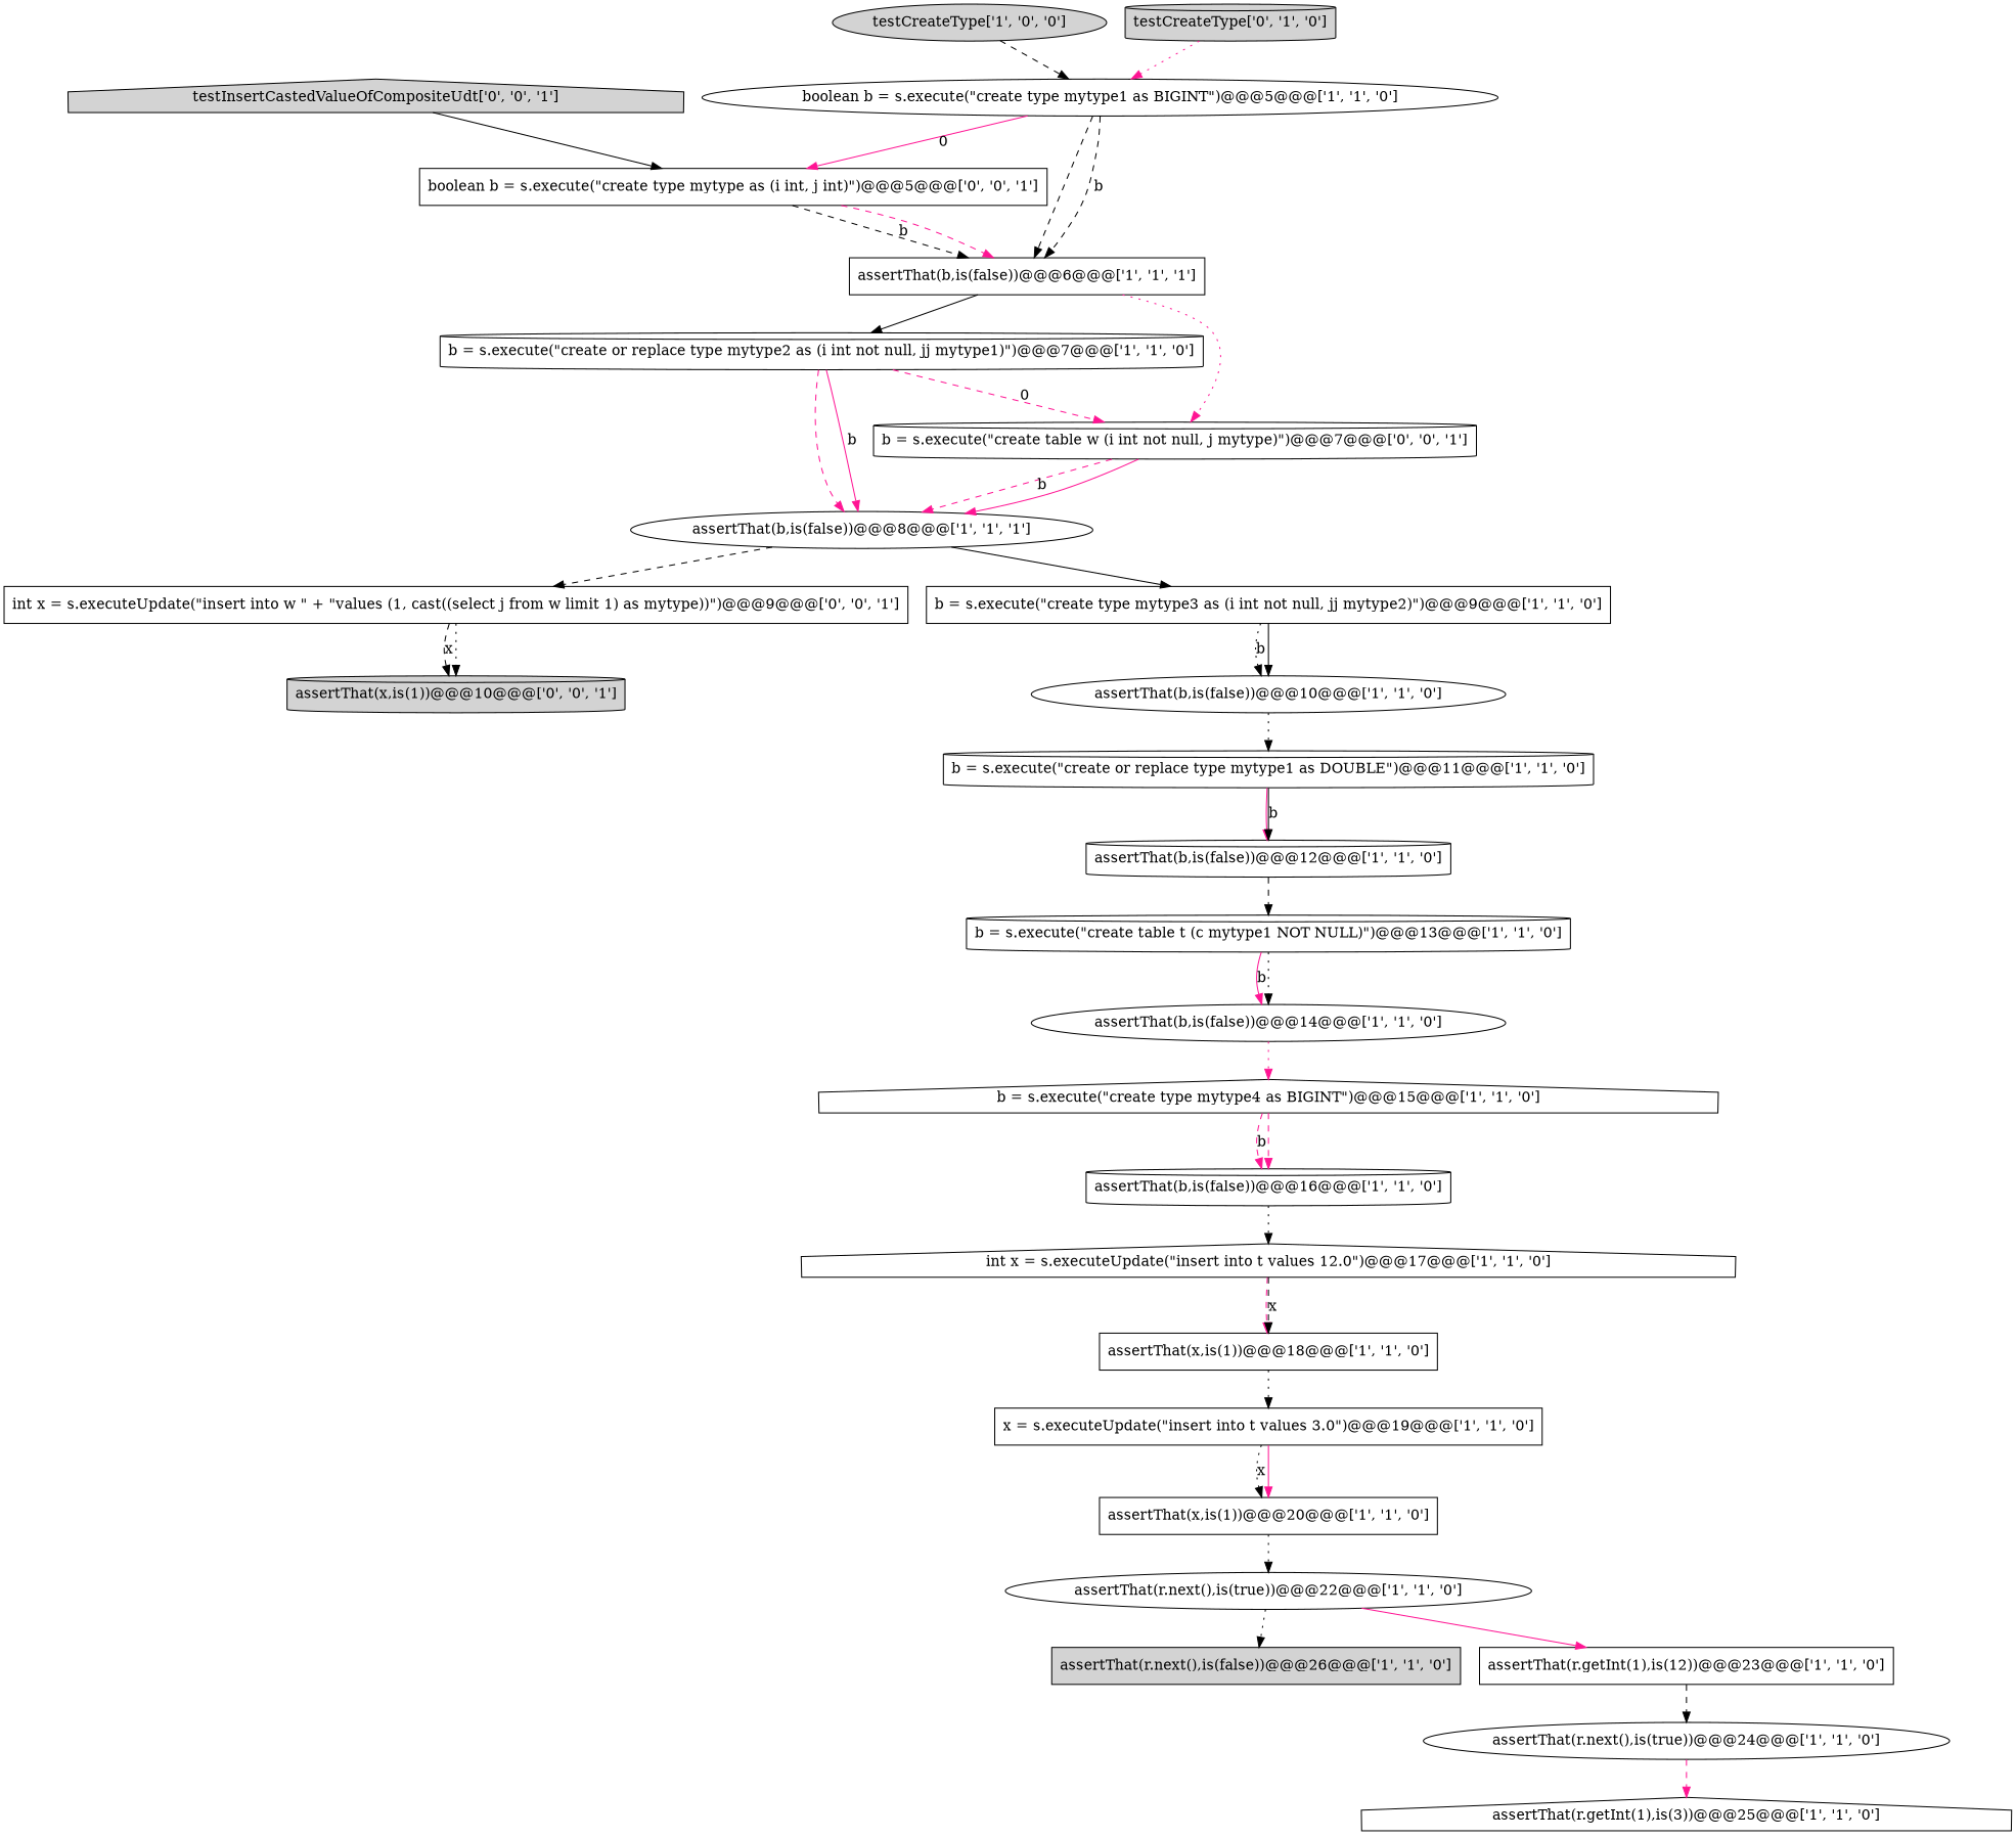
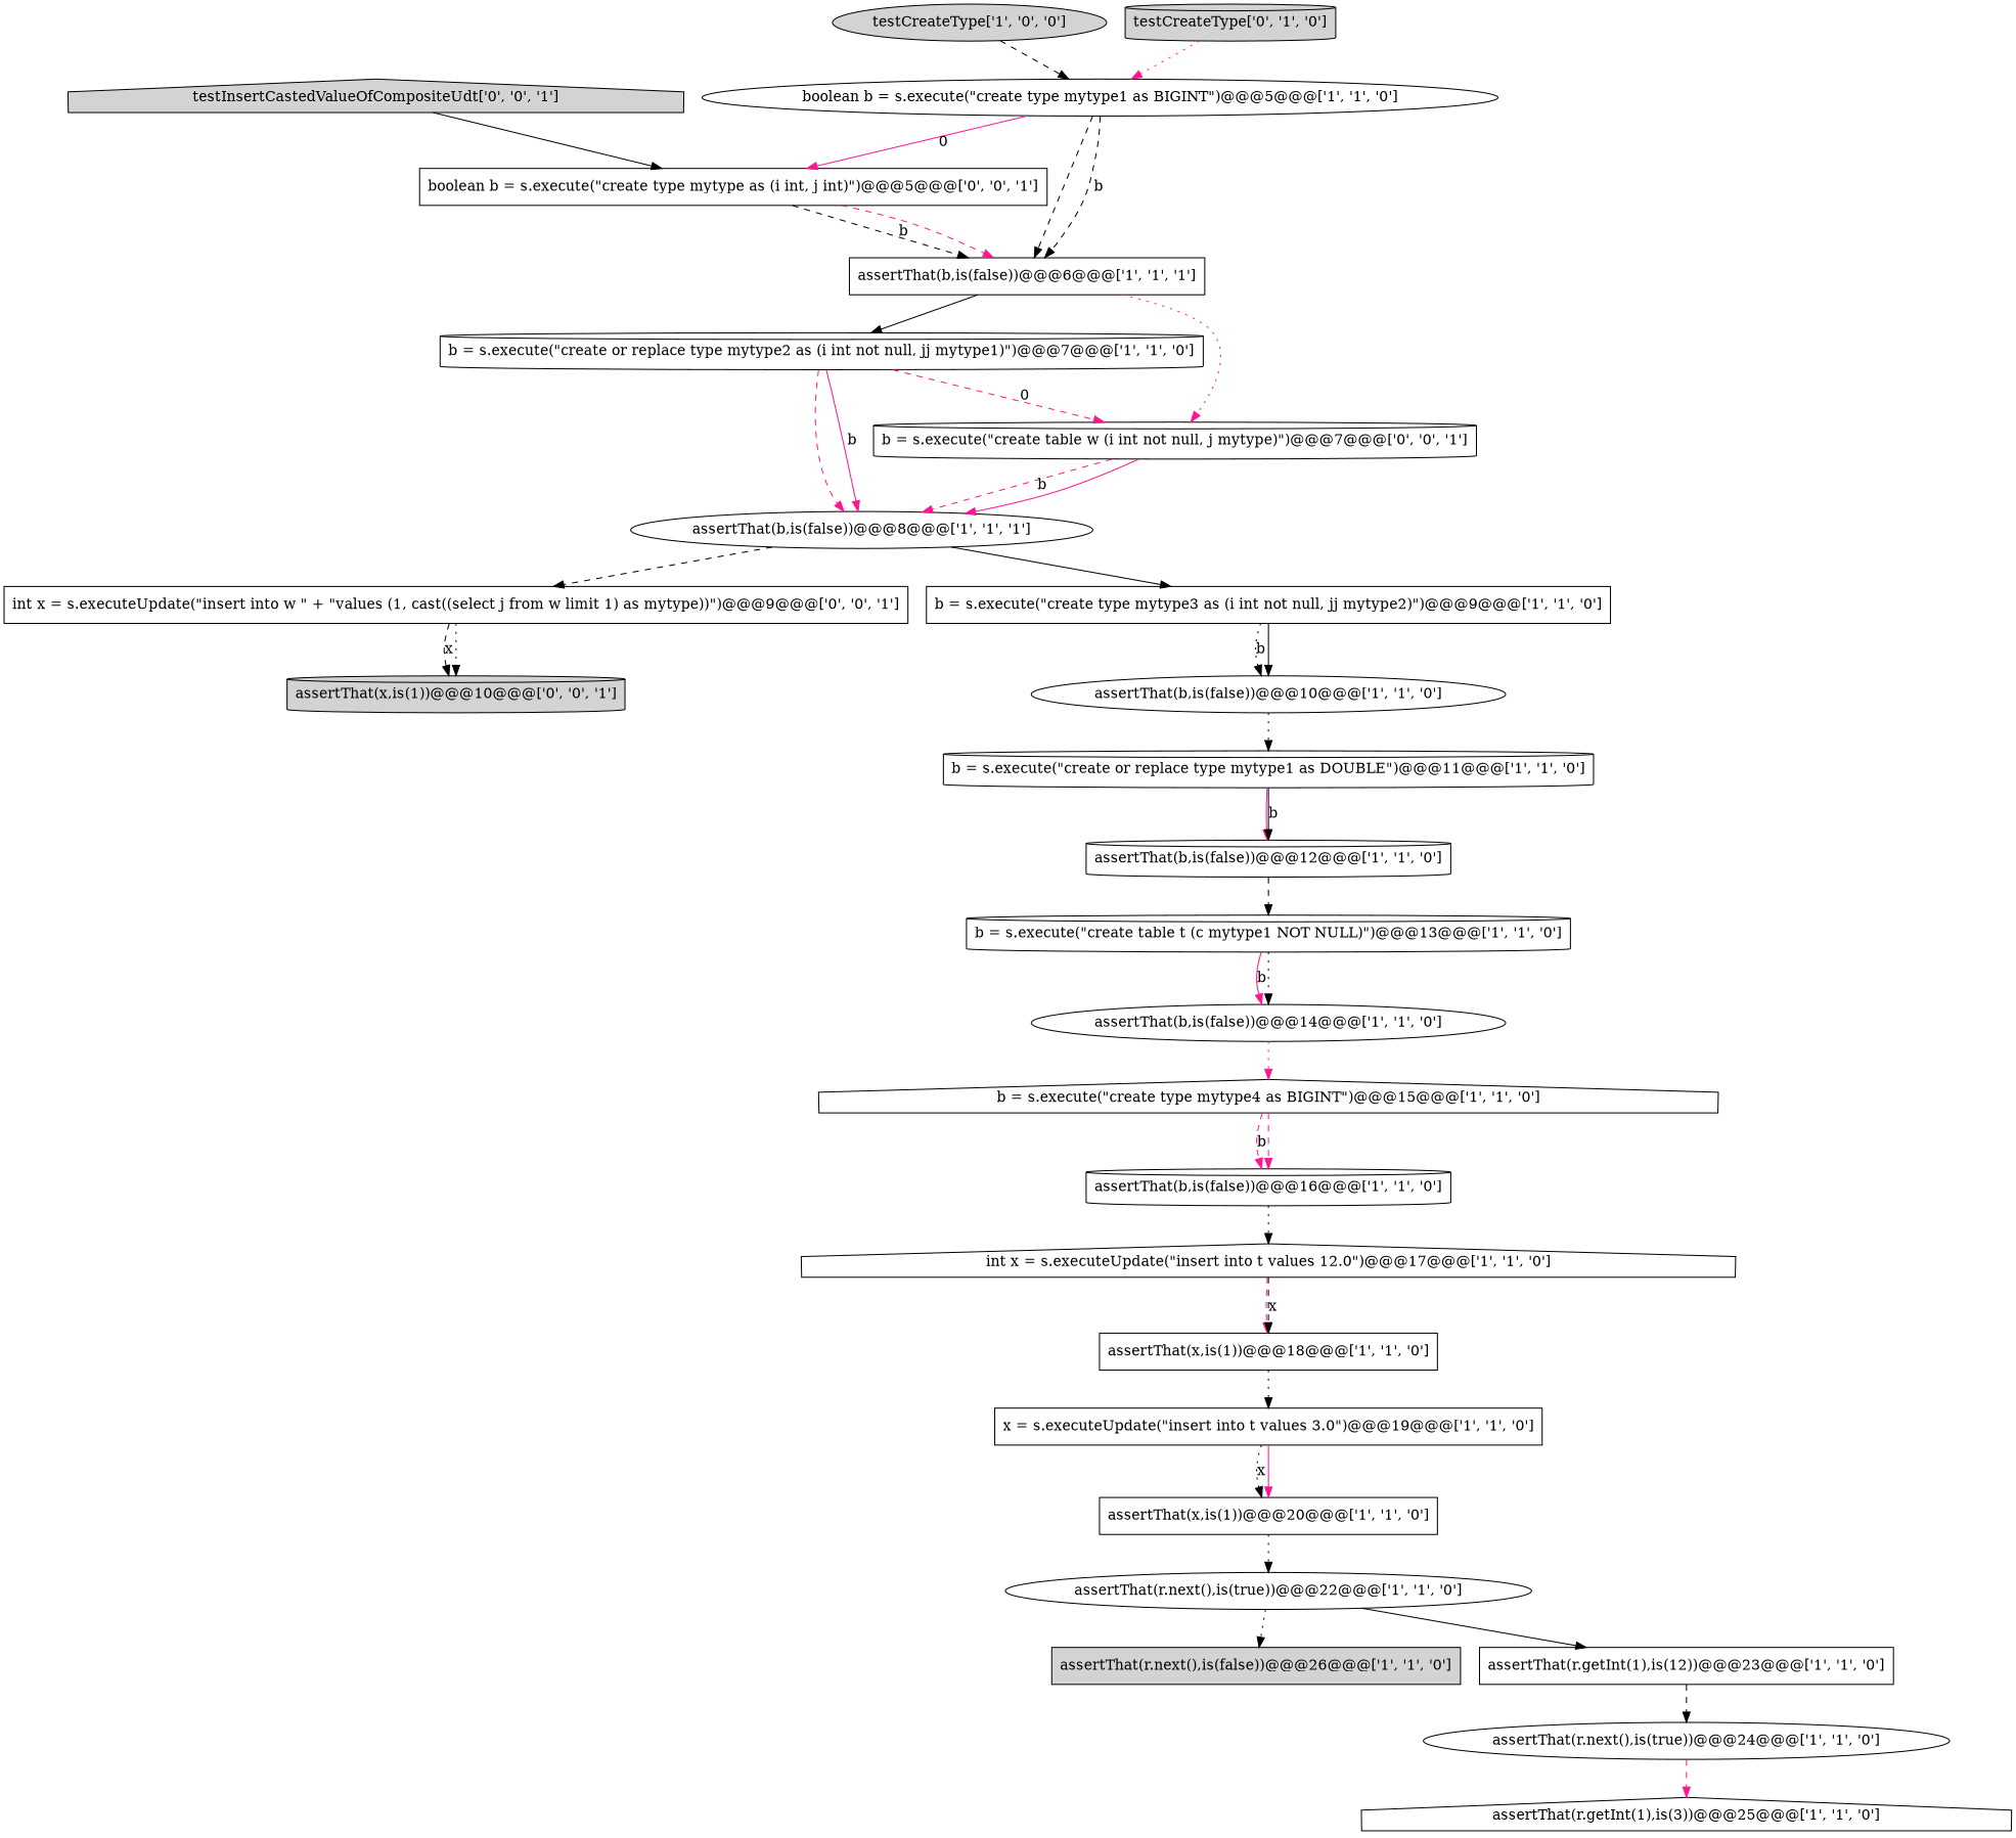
  digraph {
    node [fillcolor=white shape=box style=filled]
    edge [color=black style=dashed]
    n1 [fillcolor=lightgray label="assertThat(r.next(),is(false))@@@26@@@['1', '1', '0']"]
    n2 [label="assertThat(b,is(false))@@@8@@@['1', '1', '1']" shape=ellipse]
    n3 [label="int x = s.executeUpdate(\"insert into w \" + \"values (1, cast((select j from w limit 1) as mytype))\")@@@9@@@['0', '0', '1']"]
    n4 [label="b = s.execute(\"create type mytype3 as (i int not null, jj mytype2)\")@@@9@@@['1', '1', '0']"]
    n5 [fillcolor=lightgray label="assertThat(x,is(1))@@@10@@@['0', '0', '1']" shape=cylinder]
    n6 [label="assertThat(b,is(false))@@@10@@@['1', '1', '0']" shape=ellipse]
    n7 [label="b = s.execute(\"create or replace type mytype2 as (i int not null, jj mytype1)\")@@@7@@@['1', '1', '0']" shape=cylinder]
    n8 [label="b = s.execute(\"create table w (i int not null, j mytype)\")@@@7@@@['0', '0', '1']" shape=cylinder]
    n9 [label="assertThat(b,is(false))@@@12@@@['1', '1', '0']" shape=cylinder]
    n10 [label="b = s.execute(\"create table t (c mytype1 NOT NULL)\")@@@13@@@['1', '1', '0']" shape=cylinder]
    n11 [label="assertThat(b,is(false))@@@14@@@['1', '1', '0']" shape=ellipse]
    n12 [label="assertThat(x,is(1))@@@18@@@['1', '1', '0']"]
    n13 [label="x = s.executeUpdate(\"insert into t values 3.0\")@@@19@@@['1', '1', '0']"]
    n14 [label="assertThat(x,is(1))@@@20@@@['1', '1', '0']"]
    n15 [label="assertThat(b,is(false))@@@16@@@['1', '1', '0']" shape=cylinder]
    n16 [label="int x = s.executeUpdate(\"insert into t values 12.0\")@@@17@@@['1', '1', '0']" shape=house]
    n17 [label="b = s.execute(\"create or replace type mytype1 as DOUBLE\")@@@11@@@['1', '1', '0']" shape=cylinder]
    n18 [label="assertThat(r.next(),is(true))@@@22@@@['1', '1', '0']" shape=ellipse]
    n19 [label="assertThat(r.getInt(1),is(12))@@@23@@@['1', '1', '0']"]
    n20 [label="assertThat(r.next(),is(true))@@@24@@@['1', '1', '0']" shape=ellipse]
    n21 [label="assertThat(r.getInt(1),is(3))@@@25@@@['1', '1', '0']" shape=house]
    n22 [label="b = s.execute(\"create type mytype4 as BIGINT\")@@@15@@@['1', '1', '0']" shape=house]
    n23 [label="boolean b = s.execute(\"create type mytype1 as BIGINT\")@@@5@@@['1', '1', '0']" shape=ellipse]
    n24 [label="boolean b = s.execute(\"create type mytype as (i int, j int)\")@@@5@@@['0', '0', '1']"]
    n25 [label="assertThat(b,is(false))@@@6@@@['1', '1', '1']"]
    n26 [fillcolor=lightgray label="testInsertCastedValueOfCompositeUdt['0', '0', '1']" shape=house]
    n27 [fillcolor=lightgray label="testCreateType['1', '0', '0']" shape=ellipse]
    n28 [fillcolor=lightgray label="testCreateType['0', '1', '0']" shape=cylinder]
    n2 -> n3
    n2 -> n4 [style=solid]
    n3 -> n5 [label=x]
    n3 -> n5 [style=dotted]
    n4 -> n6 [label=b style=dotted]
    n4 -> n6 [style=solid]
    n6 -> n17 [style=dotted]
    n7 -> n2 [color=deeppink]
    n7 -> n2 [color=deeppink label=b style=solid]
    n7 -> n8 [color=deeppink label=0]
    n8 -> n2 [color=deeppink label=b]
    n8 -> n2 [color=deeppink style=solid]
    n9 -> n10
    n10 -> n11 [color=deeppink label=b style=solid]
    n10 -> n11 [style=dotted]
    n11 -> n22 [color=deeppink style=dotted]
    n12 -> n13 [style=dotted]
    n13 -> n14 [label=x style=dotted]
    n13 -> n14 [color=deeppink style=solid]
    n14 -> n18 [style=dotted]
    n15 -> n16 [style=dotted]
    n16 -> n12 [color=deeppink]
    n16 -> n12 [label=x]
    n17 -> n9 [color=deeppink style=solid]
    n17 -> n9 [label=b style=solid]
    n18 -> n1 [style=dotted]
-   n18 -> n19 [color=deeppink style=solid]
+   n18 -> n19 [style=solid]
    n19 -> n20
    n20 -> n21 [color=deeppink]
    n22 -> n15 [color=deeppink label=b]
    n22 -> n15 [color=deeppink]
    n23 -> n24 [color=deeppink label=0 style=solid]
    n23 -> n25
    n23 -> n25 [label=b]
    n24 -> n25 [label=b]
    n24 -> n25 [color=deeppink]
    n25 -> n7 [style=solid]
    n25 -> n8 [color=deeppink style=dotted]
    n26 -> n24 [style=solid]
    n27 -> n23
    n28 -> n23 [color=deeppink style=dotted]
  }
